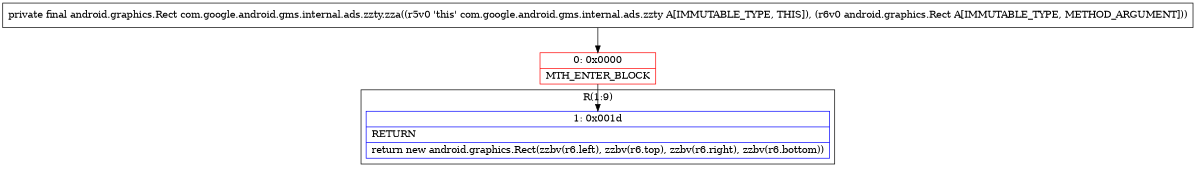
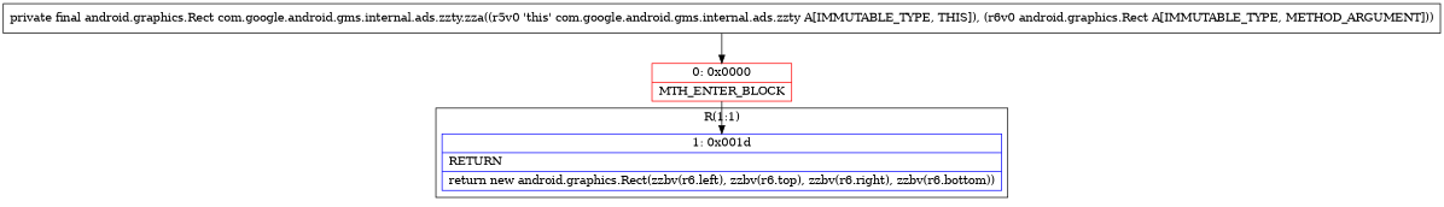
  digraph {
    node [shape=record]
    n1 [color=blue label="{1\:\ 0x001d|RETURN\l|return new android.graphics.Rect(zzbv(r6.left), zzbv(r6.top), zzbv(r6.right), zzbv(r6.bottom))\l}"]
    n2 [color=red label="{0\:\ 0x0000|MTH_ENTER_BLOCK\l}"]
    n3 [label="{private final android.graphics.Rect com.google.android.gms.internal.ads.zzty.zza((r5v0 'this' com.google.android.gms.internal.ads.zzty A[IMMUTABLE_TYPE, THIS]), (r6v0 android.graphics.Rect A[IMMUTABLE_TYPE, METHOD_ARGUMENT])) }"]
    subgraph cluster_1 {
-     label="R(1:9)"
+     label="R(1:1)"
      n1
    }
    n2 -> n1
    n3 -> n2
  }
